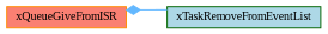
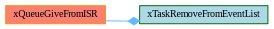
  digraph {
    rankdir=LR
    fontname="Liberation Serif"
    node [fontname="Liberation Serif" fontsize=10 shape=box style=filled]
    n1 [color=darkorange fillcolor=salmon fontcolor=black height=0.2 label=xQueueGiveFromISR width=0.4]
    n2 [color=darkgreen fillcolor=lightblue height=0.2 label=xTaskRemoveFromEventList width=0.4]
-   n2 -> n1 [color=steelblue1 fontname="Liberation Serif" fontsize=10 labelfontname=Helvetica labelfontsize=10 style=solid arrowhead=diamond]
+   n1 -> n2 [color=steelblue1 fontname="Liberation Serif" fontsize=10 labelfontname=Helvetica labelfontsize=10 style=solid arrowhead=diamond]
  }
